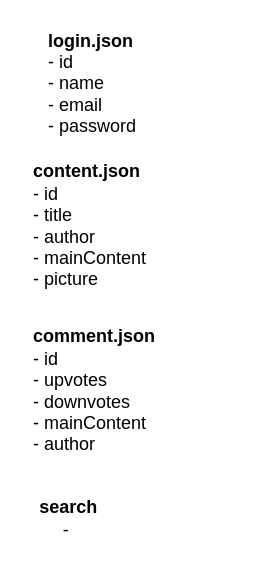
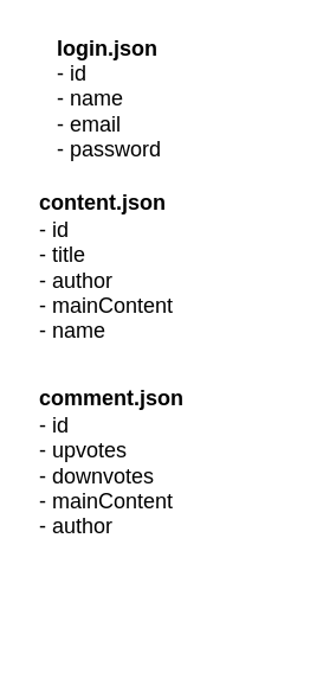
  <mxCell id="0" />
  <mxCell id="1" parent="0" />
  <mxCell id="2" value="&lt;div style=&quot;&quot;&gt;&lt;b style=&quot;background-color: initial;&quot;&gt;login.json&lt;/b&gt;&lt;/div&gt;&lt;div style=&quot;&quot;&gt;&lt;span style=&quot;background-color: initial;&quot;&gt;- id&amp;nbsp;&lt;/span&gt;&lt;/div&gt;&lt;div style=&quot;&quot;&gt;&lt;span style=&quot;background-color: initial;&quot;&gt;- name&lt;/span&gt;&lt;/div&gt;&lt;div style=&quot;&quot;&gt;&lt;span style=&quot;background-color: initial;&quot;&gt;- email&lt;/span&gt;&lt;/div&gt;&lt;div style=&quot;&quot;&gt;&lt;span style=&quot;background-color: initial;&quot;&gt;- password&lt;/span&gt;&lt;/div&gt;" style="text;html=1;strokeColor=none;fillColor=none;align=left;verticalAlign=middle;whiteSpace=wrap;rounded=0;" vertex="1" parent="1"><mxGeometry x="30" y="20" width="130" height="70" as="geometry" /></mxCell>
- <mxCell id="3" value="&lt;b&gt;content.json&lt;/b&gt;&lt;br&gt;- id&lt;br&gt;- title&lt;br&gt;- author&lt;br&gt;- mainContent&lt;br&gt;- picture&amp;nbsp;" style="text;html=1;strokeColor=none;fillColor=none;align=left;verticalAlign=middle;whiteSpace=wrap;rounded=0;" vertex="1" parent="1"><mxGeometry x="20" y="110" width="140" height="80" as="geometry" /></mxCell>
+ <mxCell id="3" value="&lt;b&gt;content.json&lt;/b&gt;&lt;br&gt;- id&lt;br&gt;- title&lt;br&gt;- author&lt;br&gt;- mainContent&lt;br&gt;- name&amp;nbsp;" style="text;html=1;strokeColor=none;fillColor=none;align=left;verticalAlign=middle;whiteSpace=wrap;rounded=0;" vertex="1" parent="1"><mxGeometry x="20" y="110" width="140" height="80" as="geometry" /></mxCell>
  <mxCell id="4" value="&lt;b&gt;comment.json&lt;/b&gt;&lt;br&gt;- id&lt;br&gt;- upvotes&lt;br&gt;- downvotes&lt;br&gt;- mainContent&lt;br&gt;- author" style="text;html=1;strokeColor=none;fillColor=none;align=left;verticalAlign=middle;whiteSpace=wrap;rounded=0;" vertex="1" parent="1"><mxGeometry x="20" y="220" width="140" height="80" as="geometry" /></mxCell>
- <mxCell id="5" value="&lt;b&gt;search&lt;/b&gt;&lt;br&gt;-&amp;nbsp;" style="text;html=1;align=center;verticalAlign=middle;resizable=0;points=[];autosize=1;strokeColor=none;fillColor=none;" vertex="1" parent="1"><mxGeometry x="20" y="330" width="50" height="30" as="geometry" /></mxCell>
